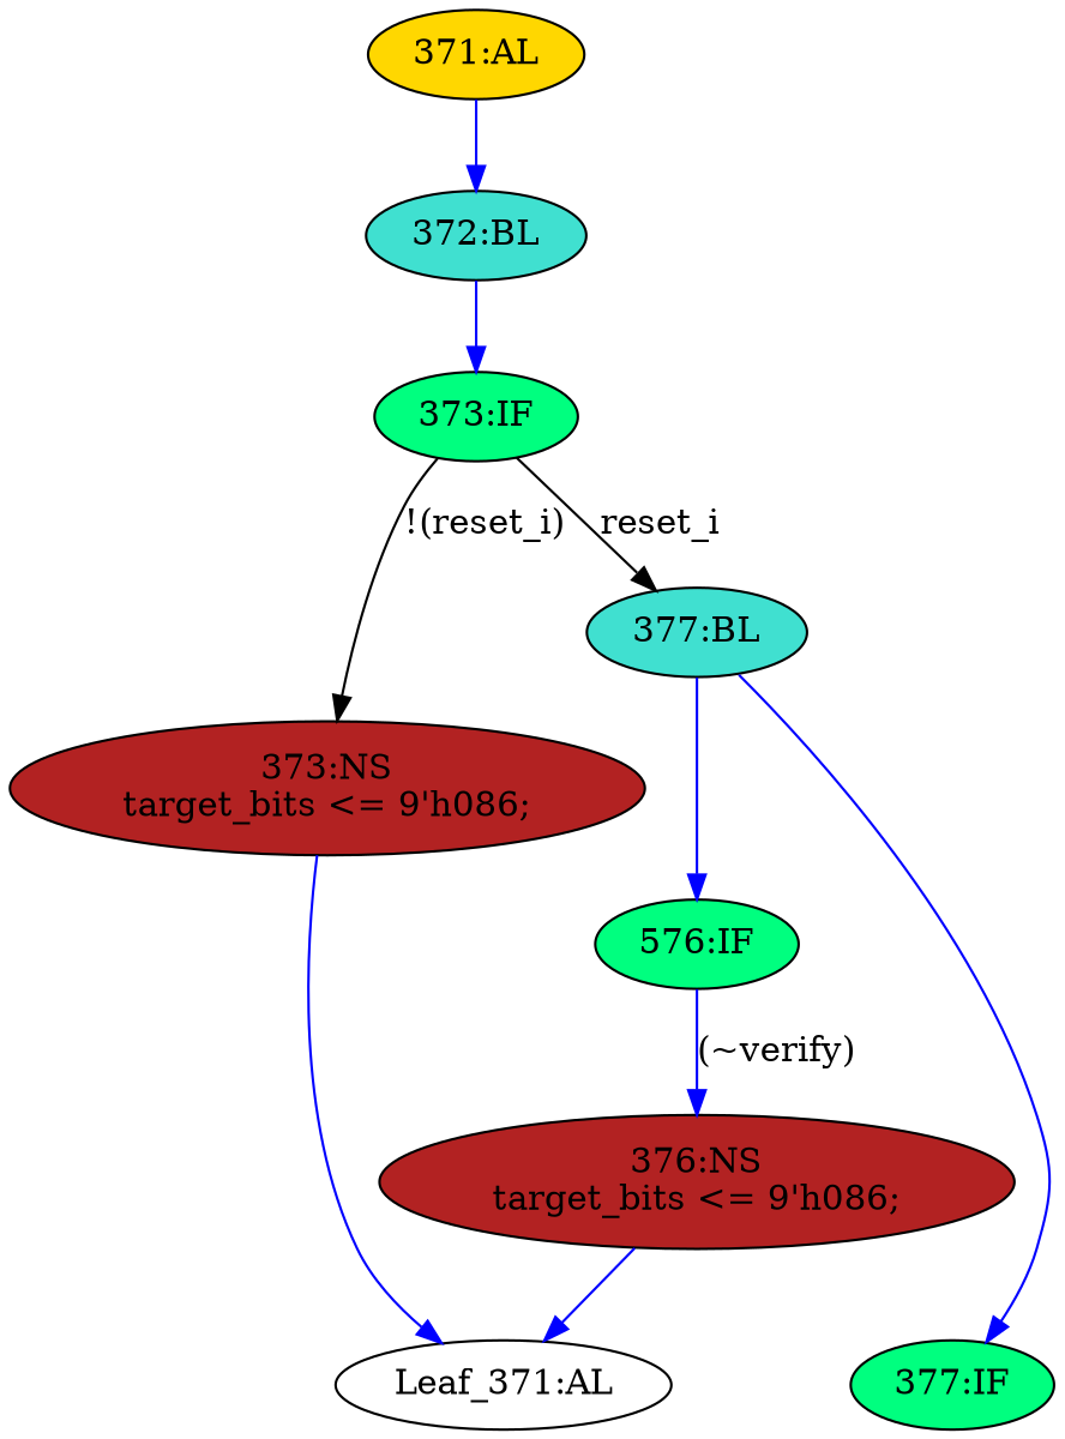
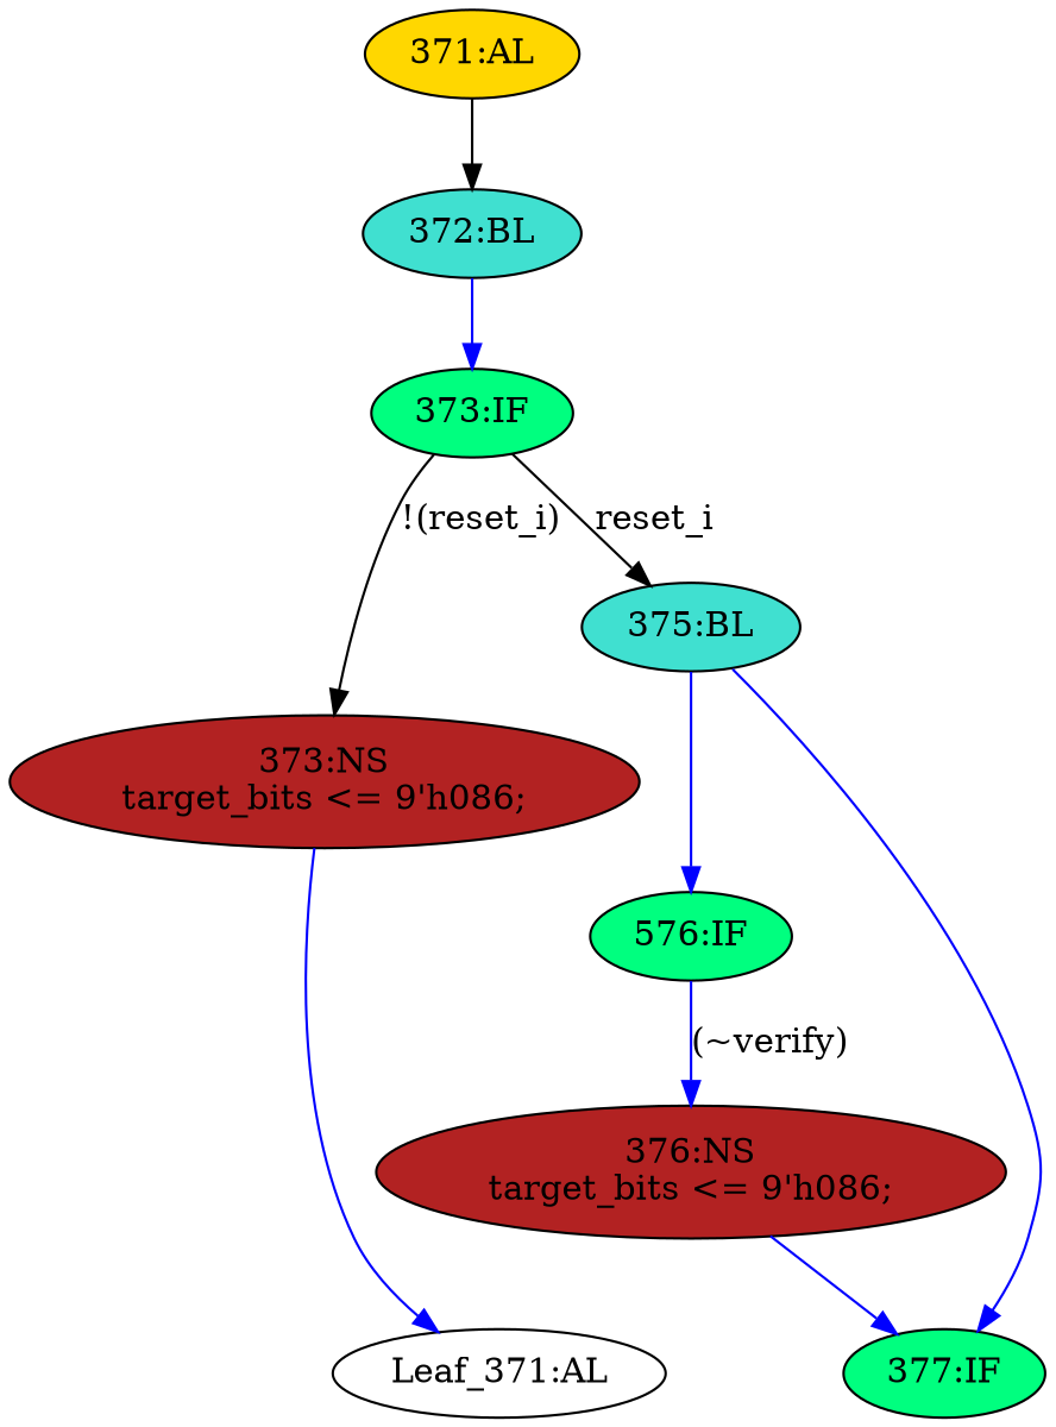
  strict digraph {
    node [fillcolor=springgreen statements="[]" style=filled typ=IfStatement]
    edge [color=blue cond="[]" lineno=None]
    n1 [ast="<pyverilog.vparser.ast.NonblockingSubstitution object at 0x7f7881749590>" fillcolor=firebrick label="373:NS\ntarget_bits <= 9'h086;" statements="[<pyverilog.vparser.ast.NonblockingSubstitution object at 0x7f7881749590>]" typ=NonblockingSubstitution]
    n2 [def_var="['target_bits']" label="Leaf_371:AL" fillcolor="" statements="" style="" typ=""]
    n3 [ast="<pyverilog.vparser.ast.IfStatement object at 0x7f788174d250>" label="576:IF"]
    n4 [ast="<pyverilog.vparser.ast.NonblockingSubstitution object at 0x7f788174d3d0>" fillcolor=firebrick label="376:NS\ntarget_bits <= 9'h086;" statements="[<pyverilog.vparser.ast.NonblockingSubstitution object at 0x7f788174d3d0>]" typ=NonblockingSubstitution]
    n5 [ast="<pyverilog.vparser.ast.Always object at 0x7f788174d5d0>" clk_sens=True fillcolor=gold label="371:AL" sens="['clk_i', 'reset_i']" typ=Always use_var="['verify', 'target_bits', 'reset_i', 'mid_bit_count']"]
    n6 [ast="<pyverilog.vparser.ast.Block object at 0x7f788174d750>" fillcolor=turquoise label="372:BL" typ=Block]
    n7 [ast="<pyverilog.vparser.ast.IfStatement object at 0x7f788174d790>" label="373:IF"]
-   n8 [ast="<pyverilog.vparser.ast.Block object at 0x7f788174d7d0>" fillcolor=turquoise label="377:BL" typ=Block]
+   n8 [ast="<pyverilog.vparser.ast.Block object at 0x7f788174d7d0>" fillcolor=turquoise label="375:BL" typ=Block]
    n9 [ast="<pyverilog.vparser.ast.IfStatement object at 0x7f788174d810>" label="377:IF"]
    n1 -> n2
    n3 -> n4 [cond="['verify']" label="(~verify)" lineno=376]
-   n4 -> n2
-   n5 -> n6
+   n4 -> n9
+   n5 -> n6 [color=black]
    n6 -> n7
    n7 -> n1 [color=black cond="['reset_i']" label="!(reset_i)" lineno=373]
    n7 -> n8 [color=black cond="['reset_i']" label=reset_i lineno=373]
    n8 -> n3
    n8 -> n9
  }
